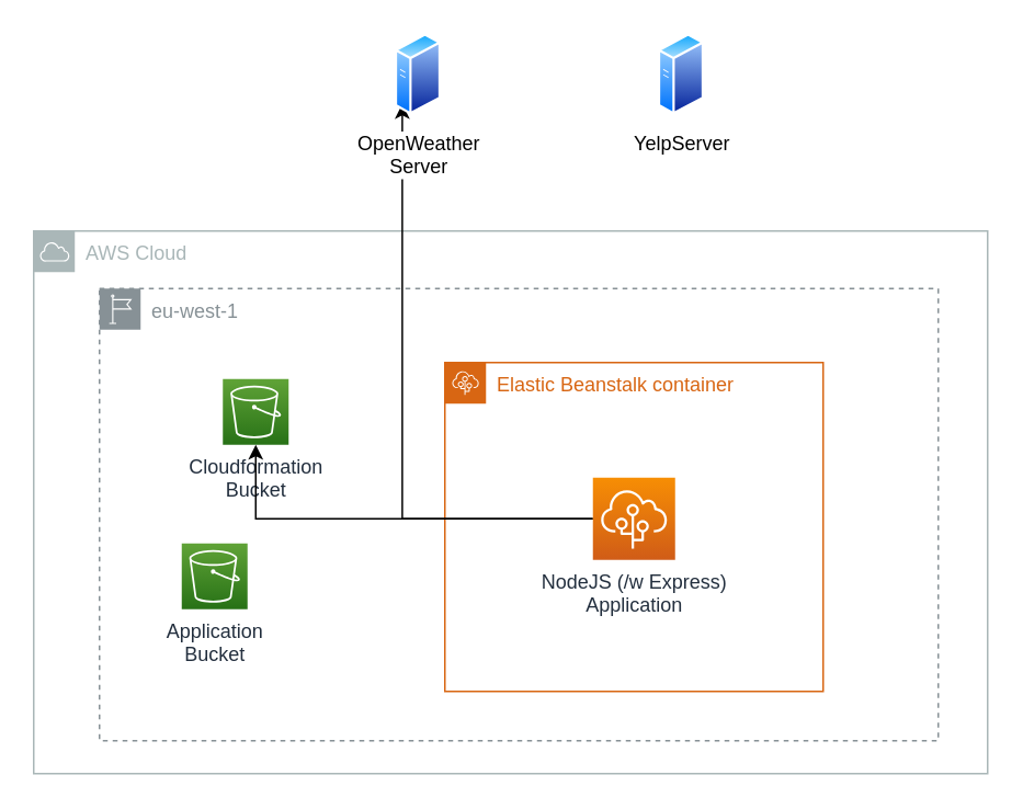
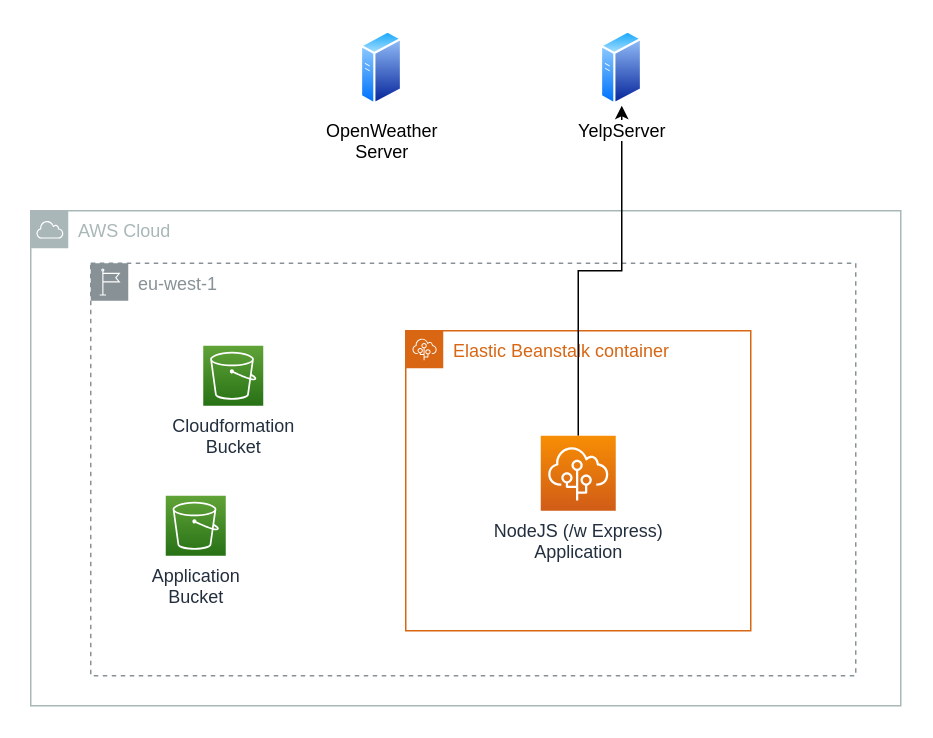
  <mxCell id="0" />
  <mxCell id="1" parent="0" />
  <mxCell id="2" value="AWS Cloud" style="sketch=0;outlineConnect=0;gradientColor=none;html=1;whiteSpace=wrap;fontSize=12;fontStyle=0;shape=mxgraph.aws4.group;grIcon=mxgraph.aws4.group_aws_cloud;strokeColor=#AAB7B8;fillColor=none;verticalAlign=top;align=left;spacingLeft=30;fontColor=#AAB7B8;dashed=0;" vertex="1" parent="1"><mxGeometry x="20" y="140" width="580" height="330" as="geometry" /></mxCell>
  <mxCell id="3" value="eu-west-1" style="sketch=0;outlineConnect=0;gradientColor=none;html=1;whiteSpace=wrap;fontSize=12;fontStyle=0;shape=mxgraph.aws4.group;grIcon=mxgraph.aws4.group_region;strokeColor=#879196;fillColor=none;verticalAlign=top;align=left;spacingLeft=30;fontColor=#879196;dashed=1;" vertex="1" parent="1"><mxGeometry x="60" y="175" width="510" height="275" as="geometry" /></mxCell>
  <mxCell id="4" value="Cloudformation&lt;br&gt;Bucket" style="sketch=0;points=[[0,0,0],[0.25,0,0],[0.5,0,0],[0.75,0,0],[1,0,0],[0,1,0],[0.25,1,0],[0.5,1,0],[0.75,1,0],[1,1,0],[0,0.25,0],[0,0.5,0],[0,0.75,0],[1,0.25,0],[1,0.5,0],[1,0.75,0]];outlineConnect=0;fontColor=#232F3E;gradientColor=#60A337;gradientDirection=north;fillColor=#277116;strokeColor=#ffffff;dashed=0;verticalLabelPosition=bottom;verticalAlign=top;align=center;html=1;fontSize=12;fontStyle=0;aspect=fixed;shape=mxgraph.aws4.resourceIcon;resIcon=mxgraph.aws4.s3;" vertex="1" parent="1"><mxGeometry x="135" y="230" width="40" height="40" as="geometry" /></mxCell>
  <mxCell id="5" value="Application&lt;br&gt;Bucket" style="sketch=0;points=[[0,0,0],[0.25,0,0],[0.5,0,0],[0.75,0,0],[1,0,0],[0,1,0],[0.25,1,0],[0.5,1,0],[0.75,1,0],[1,1,0],[0,0.25,0],[0,0.5,0],[0,0.75,0],[1,0.25,0],[1,0.5,0],[1,0.75,0]];outlineConnect=0;fontColor=#232F3E;gradientColor=#60A337;gradientDirection=north;fillColor=#277116;strokeColor=#ffffff;dashed=0;verticalLabelPosition=bottom;verticalAlign=top;align=center;html=1;fontSize=12;fontStyle=0;aspect=fixed;shape=mxgraph.aws4.resourceIcon;resIcon=mxgraph.aws4.s3;" vertex="1" parent="1"><mxGeometry x="110" y="330" width="40" height="40" as="geometry" /></mxCell>
  <mxCell id="6" value="Elastic Beanstalk container" style="points=[[0,0],[0.25,0],[0.5,0],[0.75,0],[1,0],[1,0.25],[1,0.5],[1,0.75],[1,1],[0.75,1],[0.5,1],[0.25,1],[0,1],[0,0.75],[0,0.5],[0,0.25]];outlineConnect=0;gradientColor=none;html=1;whiteSpace=wrap;fontSize=12;fontStyle=0;container=1;pointerEvents=0;collapsible=0;recursiveResize=0;shape=mxgraph.aws4.group;grIcon=mxgraph.aws4.group_elastic_beanstalk;strokeColor=#D86613;fillColor=none;verticalAlign=top;align=left;spacingLeft=30;fontColor=#D86613;dashed=0;" vertex="1" parent="1"><mxGeometry x="270" y="220" width="230" height="200" as="geometry" /></mxCell>
- <mxCell id="7" style="edgeStyle=orthogonalEdgeStyle;rounded=0;orthogonalLoop=1;jettySize=auto;html=1;" edge="1" parent="1" source="9" target="4"><mxGeometry relative="1" as="geometry" /></mxCell>
- <mxCell id="8" style="edgeStyle=orthogonalEdgeStyle;rounded=0;orthogonalLoop=1;jettySize=auto;html=1;entryX=0;entryY=1;entryDx=0;entryDy=0;" edge="1" parent="1" source="9" target="10"><mxGeometry relative="1" as="geometry" /></mxCell>
+ <mxCell id="7" style="edgeStyle=orthogonalEdgeStyle;rounded=0;orthogonalLoop=1;jettySize=auto;html=1;entryX=0.5;entryY=1;entryDx=0;entryDy=0;" edge="1" parent="1" source="9" target="11"><mxGeometry relative="1" as="geometry" /></mxCell>
  <mxCell id="9" value="NodeJS (/w Express)&lt;br&gt;Application" style="sketch=0;points=[[0,0,0],[0.25,0,0],[0.5,0,0],[0.75,0,0],[1,0,0],[0,1,0],[0.25,1,0],[0.5,1,0],[0.75,1,0],[1,1,0],[0,0.25,0],[0,0.5,0],[0,0.75,0],[1,0.25,0],[1,0.5,0],[1,0.75,0]];outlineConnect=0;fontColor=#232F3E;gradientColor=#F78E04;gradientDirection=north;fillColor=#D05C17;strokeColor=#ffffff;dashed=0;verticalLabelPosition=bottom;verticalAlign=top;align=center;html=1;fontSize=12;fontStyle=0;aspect=fixed;shape=mxgraph.aws4.resourceIcon;resIcon=mxgraph.aws4.elastic_beanstalk;" vertex="1" parent="1"><mxGeometry x="360" y="290" width="50" height="50" as="geometry" /></mxCell>
  <mxCell id="10" value="OpenWeather&lt;br&gt;Server" style="aspect=fixed;perimeter=ellipsePerimeter;html=1;align=center;shadow=0;dashed=0;spacingTop=3;image;image=img/lib/active_directory/generic_server.svg;" vertex="1" parent="1"><mxGeometry x="240" y="20" width="28.0" height="50" as="geometry" /></mxCell>
  <mxCell id="11" value="YelpServer" style="aspect=fixed;perimeter=ellipsePerimeter;html=1;align=center;shadow=0;dashed=0;spacingTop=3;image;image=img/lib/active_directory/generic_server.svg;" vertex="1" parent="1"><mxGeometry x="400" y="20" width="28.0" height="50" as="geometry" /></mxCell>
